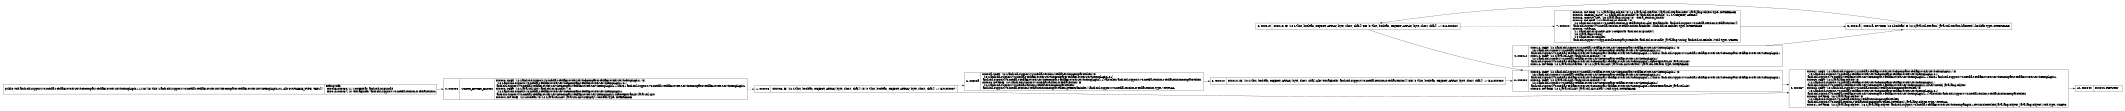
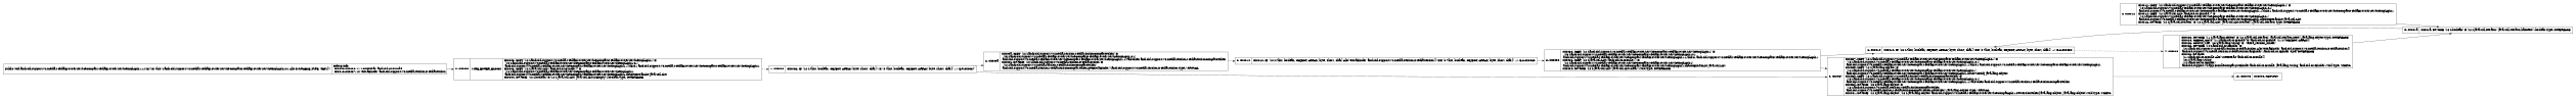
  digraph {
    rankdir=LR
    node [shape=record]
-   n1 [label="{0\:\ 0x0000|STATIC_ENTER_BLOCK\l|0x0000: IGET  (r2 I:android.support.v4.media.MediaBrowserServiceCompat$MediaBrowserServiceImplApi21) = \l  (r5 I:android.support.v4.media.MediaBrowserServiceCompat$MediaBrowserServiceImplApi21$1)\l android.support.v4.media.MediaBrowserServiceCompat.MediaBrowserServiceImplApi21.1.this$1 android.support.v4.media.MediaBrowserServiceCompat$MediaBrowserServiceImplApi21 \l0x0002: IGET  (r2 I:java.util.List\<android.os.Bundle\>) = \l  (r2 I:android.support.v4.media.MediaBrowserServiceCompat$MediaBrowserServiceImplApi21)\l android.support.v4.media.MediaBrowserServiceCompat.MediaBrowserServiceImplApi21.mRootExtrasList java.util.List \l0x0004: INVOKE  (r2 I:boolean) = (r2 I:java.util.List) java.util.List.isEmpty():boolean type: INTERFACE \l}"]
+   n1 [label="{0\:\ 0x0000|MTH_ENTER_BLOCK\l|0x0000: IGET  (r2 I:android.support.v4.media.MediaBrowserServiceCompat$MediaBrowserServiceImplApi21) = \l  (r5 I:android.support.v4.media.MediaBrowserServiceCompat$MediaBrowserServiceImplApi21$1)\l android.support.v4.media.MediaBrowserServiceCompat.MediaBrowserServiceImplApi21.1.this$1 android.support.v4.media.MediaBrowserServiceCompat$MediaBrowserServiceImplApi21 \l0x0002: IGET  (r2 I:java.util.List\<android.os.Bundle\>) = \l  (r2 I:android.support.v4.media.MediaBrowserServiceCompat$MediaBrowserServiceImplApi21)\l android.support.v4.media.MediaBrowserServiceCompat.MediaBrowserServiceImplApi21.mRootExtrasList java.util.List \l0x0004: INVOKE  (r2 I:boolean) = (r2 I:java.util.List) java.util.List.isEmpty():boolean type: INTERFACE \l}"]
    n2 [label="{1\:\ 0x0008|0x0008: IF  (r2 I:?[int, boolean, OBJECT, ARRAY, byte, short, char]) != (0 ?[int, boolean, OBJECT, ARRAY, byte, short, char])  \-\> B:9:0x0037 \l}"]
    n3 [label="{2\:\ 0x000a|0x000a: IGET  (r2 I:android.support.v4.media.session.MediaSessionCompat$Token) = \l  (r5 I:android.support.v4.media.MediaBrowserServiceCompat$MediaBrowserServiceImplApi21$1)\l android.support.v4.media.MediaBrowserServiceCompat.MediaBrowserServiceImplApi21.1.val$token android.support.v4.media.session.MediaSessionCompat$Token \l0x000c: INVOKE  (r0 I:android.support.v4.media.session.IMediaSession) = \l  (r2 I:android.support.v4.media.session.MediaSessionCompat$Token)\l android.support.v4.media.session.MediaSessionCompat.Token.getExtraBinder():android.support.v4.media.session.IMediaSession type: VIRTUAL \l}"]
    n4 [label="{9\:\ 0x0037|0x0037: IGET  (r2 I:android.support.v4.media.MediaBrowserServiceCompat$MediaBrowserServiceImplApi21) = \l  (r5 I:android.support.v4.media.MediaBrowserServiceCompat$MediaBrowserServiceImplApi21$1)\l android.support.v4.media.MediaBrowserServiceCompat.MediaBrowserServiceImplApi21.1.this$1 android.support.v4.media.MediaBrowserServiceCompat$MediaBrowserServiceImplApi21 \l0x0039: IGET  (r2 I:java.lang.Object) = \l  (r2 I:android.support.v4.media.MediaBrowserServiceCompat$MediaBrowserServiceImplApi21)\l android.support.v4.media.MediaBrowserServiceCompat.MediaBrowserServiceImplApi21.mServiceObj java.lang.Object \l0x003b: IGET  (r3 I:android.support.v4.media.session.MediaSessionCompat$Token) = \l  (r5 I:android.support.v4.media.MediaBrowserServiceCompat$MediaBrowserServiceImplApi21$1)\l android.support.v4.media.MediaBrowserServiceCompat.MediaBrowserServiceImplApi21.1.val$token android.support.v4.media.session.MediaSessionCompat$Token \l0x003d: INVOKE  (r3 I:java.lang.Object) = \l  (r3 I:android.support.v4.media.session.MediaSessionCompat$Token)\l android.support.v4.media.session.MediaSessionCompat.Token.getToken():java.lang.Object type: VIRTUAL \l0x0041: INVOKE  (r2 I:java.lang.Object), (r3 I:java.lang.Object) android.support.v4.media.MediaBrowserServiceCompatApi21.setSessionToken(java.lang.Object, java.lang.Object):void type: STATIC \l}"]
    n5 [label="{3\:\ 0x0010|0x0010: IF  (r0 I:?[int, boolean, OBJECT, ARRAY, byte, short, char] A[D('extraBinder' android.support.v4.media.session.IMediaSession)]) == (0 ?[int, boolean, OBJECT, ARRAY, byte, short, char])  \-\> B:8:0x0030 \l}"]
    n6 [label="{10\:\ 0x0044|0x4044: RETURN   \l}"]
    n7 [label="{8\:\ 0x0030|0x0030: IGET  (r2 I:android.support.v4.media.MediaBrowserServiceCompat$MediaBrowserServiceImplApi21) = \l  (r5 I:android.support.v4.media.MediaBrowserServiceCompat$MediaBrowserServiceImplApi21$1)\l android.support.v4.media.MediaBrowserServiceCompat.MediaBrowserServiceImplApi21.1.this$1 android.support.v4.media.MediaBrowserServiceCompat$MediaBrowserServiceImplApi21 \l0x0032: IGET  (r2 I:java.util.List\<android.os.Bundle\>) = \l  (r2 I:android.support.v4.media.MediaBrowserServiceCompat$MediaBrowserServiceImplApi21)\l android.support.v4.media.MediaBrowserServiceCompat.MediaBrowserServiceImplApi21.mRootExtrasList java.util.List \l0x0034: INVOKE  (r2 I:java.util.List) java.util.List.clear():void type: INTERFACE \l}"]
    n8 [label="{4\:\ 0x0012|0x0012: IGET  (r2 I:android.support.v4.media.MediaBrowserServiceCompat$MediaBrowserServiceImplApi21) = \l  (r5 I:android.support.v4.media.MediaBrowserServiceCompat$MediaBrowserServiceImplApi21$1)\l android.support.v4.media.MediaBrowserServiceCompat.MediaBrowserServiceImplApi21.1.this$1 android.support.v4.media.MediaBrowserServiceCompat$MediaBrowserServiceImplApi21 \l0x0014: IGET  (r2 I:java.util.List\<android.os.Bundle\>) = \l  (r2 I:android.support.v4.media.MediaBrowserServiceCompat$MediaBrowserServiceImplApi21)\l android.support.v4.media.MediaBrowserServiceCompat.MediaBrowserServiceImplApi21.mRootExtrasList java.util.List \l0x0016: INVOKE  (r2 I:java.util.Iterator) = (r2 I:java.util.List) java.util.List.iterator():java.util.Iterator type: INTERFACE \l}"]
    n9 [label="{5\:\ 0x001a|0x001a: INVOKE  (r3 I:boolean) = (r2 I:java.util.Iterator) java.util.Iterator.hasNext():boolean type: INTERFACE \l}"]
    n10 [label="{6\:\ 0x001e|0x001e: IF  (r3 I:?[int, boolean, OBJECT, ARRAY, byte, short, char]) == (0 ?[int, boolean, OBJECT, ARRAY, byte, short, char])  \-\> B:8:0x0030 \l}"]
-   n11 [label="{7\:\ 0x0020|0x0020: INVOKE  (r1 I:java.lang.Object) = (r2 I:java.util.Iterator) java.util.Iterator.next():java.lang.Object type: INTERFACE \l0x0024: CHECK_CAST  (r1 I:android.os.Bundle) = (android.os.Bundle) (r1 I:?[OBJECT, ARRAY]) \l0x0026: CONST_STR  (r3 I:java.lang.String) =  \"extra_session_binder\" \l0x0028: INVOKE  (r4 I:android.os.IBinder) = \l  (r0 I:android.support.v4.media.session.IMediaSession A[D('extraBinder' android.support.v4.media.session.IMediaSession)])\l android.support.v4.media.session.IMediaSession.asBinder():android.os.IBinder type: INTERFACE \l0x002c: VIRTUAL  \l  (r1 I:android.os.Bundle A[D('rootExtras' android.os.Bundle)])\l  (r3 I:java.lang.String)\l  (r4 I:android.os.IBinder)\l android.support.v4.app.BundleCompat.putBinder(android.os.Bundle, java.lang.String, android.os.IBinder):void type: STATIC \l}"]
+   n11 [label="{7\:\ 0x0020|0x0020: INVOKE  (r1 I:java.lang.Object) = (r2 I:java.util.Iterator) java.util.Iterator.next():java.lang.Object type: INTERFACE \l0x0024: CHECK_CAST  (r1 I:android.os.Bundle) = (android.os.Bundle) (r1 I:?[OBJECT, ARRAY]) \l0x0026: CONST_STR  (r3 I:java.lang.String) =  \"extra_session_binder\" \l0x0028: INVOKE  (r4 I:android.os.IBinder) = \l  (r0 I:android.support.v4.media.session.IMediaSession A[D('extraBinder' android.support.v4.media.session.IMediaSession)])\l android.support.v4.media.session.IMediaSession.asBinder():android.os.IBinder type: INTERFACE \l0x002c: INVOKE  \l  (r1 I:android.os.Bundle A[D('rootExtras' android.os.Bundle)])\l  (r3 I:java.lang.String)\l  (r4 I:android.os.IBinder)\l android.support.v4.app.BundleCompat.putBinder(android.os.Bundle, java.lang.String, android.os.IBinder):void type: STATIC \l}"]
    n12 [label="{public void android.support.v4.media.MediaBrowserServiceCompat.MediaBrowserServiceImplApi21.1.run((r5 'this' I:android.support.v4.media.MediaBrowserServiceCompat$MediaBrowserServiceImplApi21$1 A[IMMUTABLE_TYPE, THIS]))  | Debug Info:\l  0x0026\-0x0030: r1 'rootExtras' android.os.Bundle\l  0x0010\-0x0037: r0 'extraBinder' android.support.v4.media.session.IMediaSession\l}"]
    n1 -> n2 [style=dashed]
    n2 -> n3 [style=dashed]
    n2 -> n4
    n3 -> n5
    n4 -> n6
    n5 -> n7
    n7 -> n4
    n8 -> n9
    n9 -> n10
-   n10 -> n7
+   n7 -> n10
    n10 -> n11 [style=dashed]
    n11 -> n9
    n12 -> n1
  }
